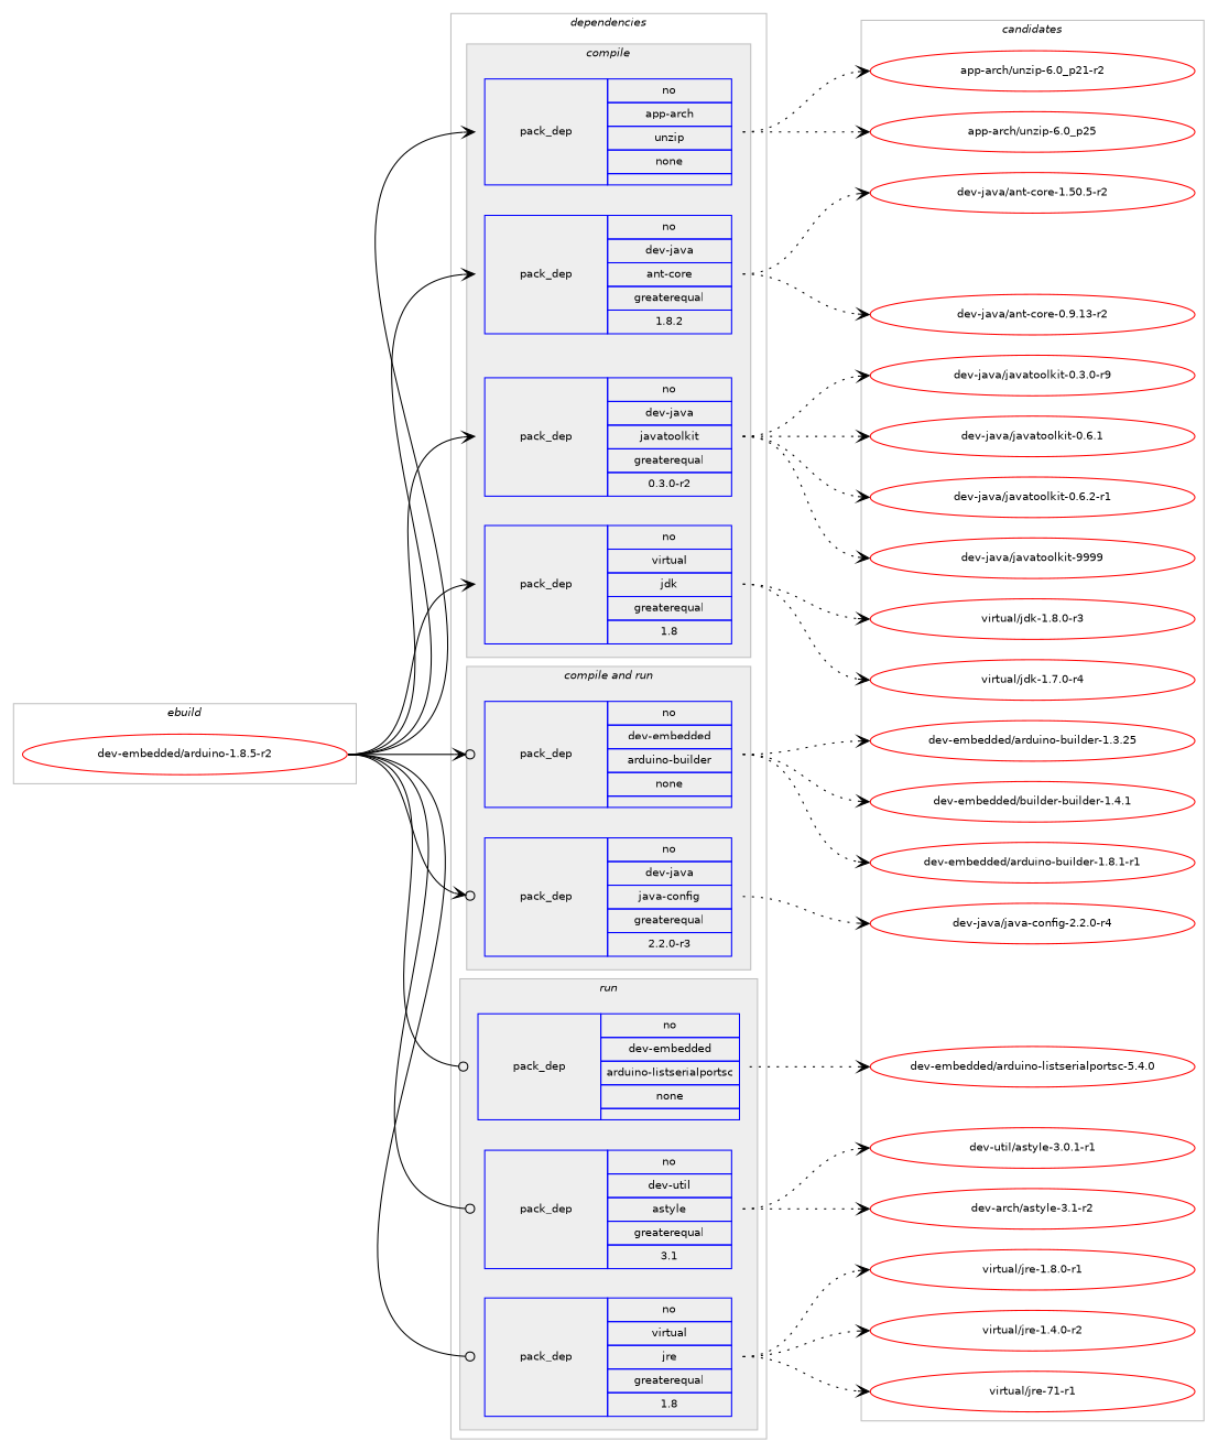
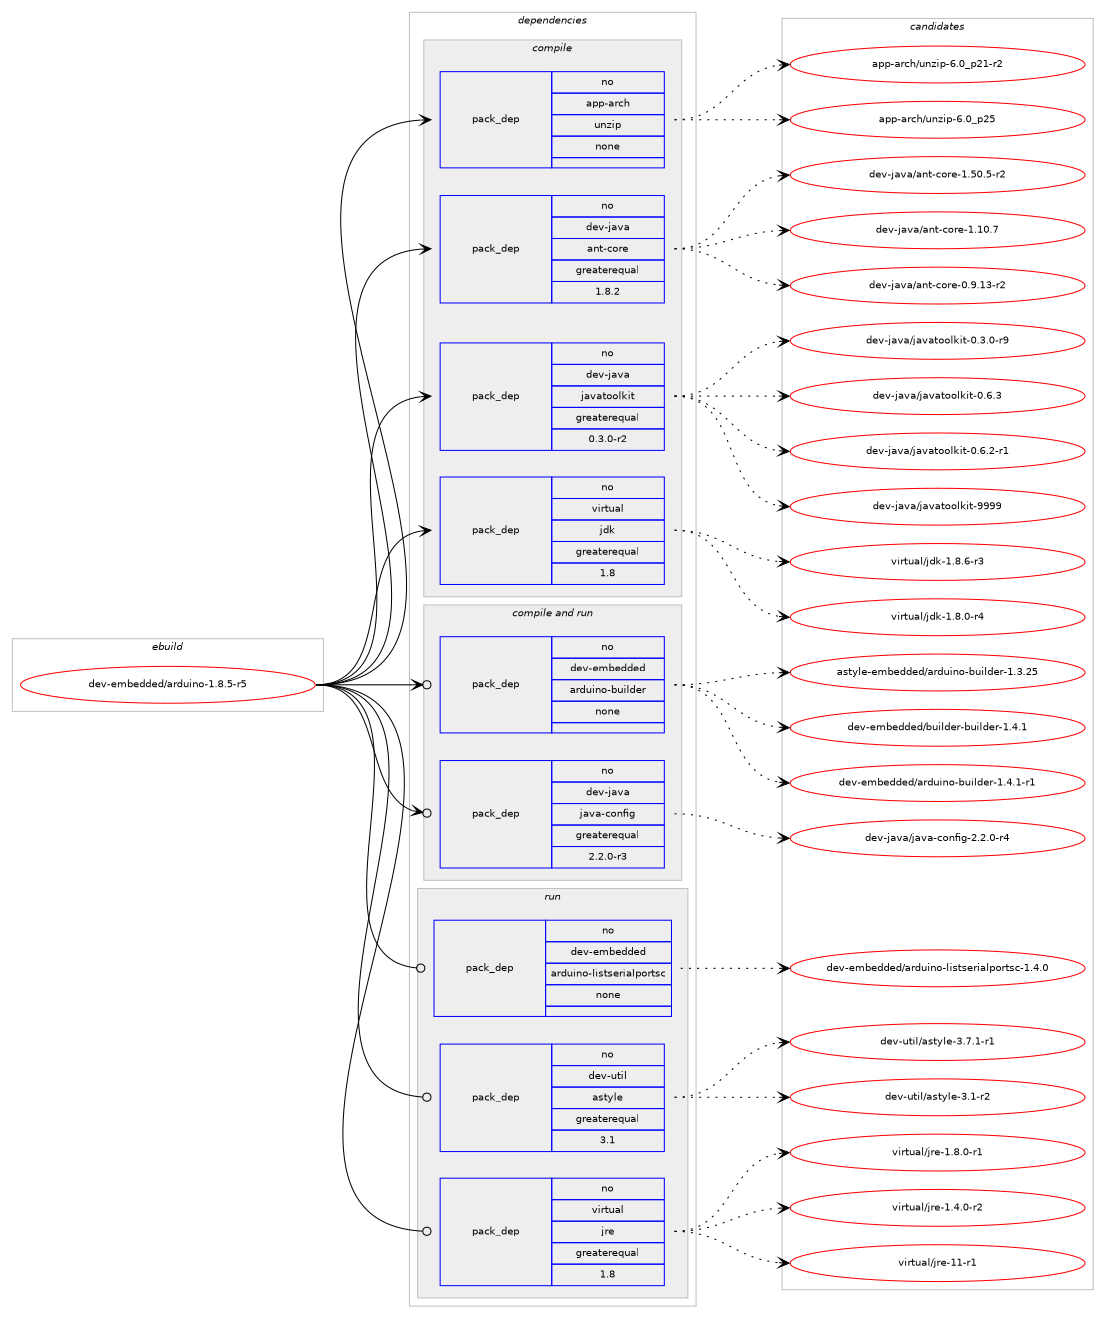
  digraph {
    compound=true
    concentrate=true
    fontname=Helvetica
    fontsize=10
    newrank=true
    rankdir=LR
    ranksep=1.5
    node [color=red fontname=Helvetica fontsize=10]
    edge [arrowhead=vee headport=w style=dotted tailport=e weight=100]
-   n1 [label="dev-embedded/arduino-1.8.5-r2" width=4]
+   n1 [label="dev-embedded/arduino-1.8.5-r5" width=4]
    n2 [color=blue label=<<TABLE BORDER="0" CELLBORDER="1" CELLSPACING="0" CELLPADDING="4" WIDTH="220"><TR><TD ROWSPAN="6" CELLPADDING="30">pack_dep</TD></TR><TR><TD WIDTH="110">no</TD></TR><TR><TD>app-arch</TD></TR><TR><TD>unzip</TD></TR><TR><TD>none</TD></TR><TR><TD></TD></TR></TABLE>> shape=none]
    n3 [color=blue label=<<TABLE BORDER="0" CELLBORDER="1" CELLSPACING="0" CELLPADDING="4" WIDTH="220"><TR><TD ROWSPAN="6" CELLPADDING="30">pack_dep</TD></TR><TR><TD WIDTH="110">no</TD></TR><TR><TD>dev-java</TD></TR><TR><TD>ant-core</TD></TR><TR><TD>greaterequal</TD></TR><TR><TD>1.8.2</TD></TR></TABLE>> shape=none]
    n4 [color=blue label=<<TABLE BORDER="0" CELLBORDER="1" CELLSPACING="0" CELLPADDING="4" WIDTH="220"><TR><TD ROWSPAN="6" CELLPADDING="30">pack_dep</TD></TR><TR><TD WIDTH="110">no</TD></TR><TR><TD>dev-java</TD></TR><TR><TD>javatoolkit</TD></TR><TR><TD>greaterequal</TD></TR><TR><TD>0.3.0-r2</TD></TR></TABLE>> shape=none]
    n5 [color=blue label=<<TABLE BORDER="0" CELLBORDER="1" CELLSPACING="0" CELLPADDING="4" WIDTH="220"><TR><TD ROWSPAN="6" CELLPADDING="30">pack_dep</TD></TR><TR><TD WIDTH="110">no</TD></TR><TR><TD>virtual</TD></TR><TR><TD>jdk</TD></TR><TR><TD>greaterequal</TD></TR><TR><TD>1.8</TD></TR></TABLE>> shape=none]
    n6 [color=blue label=<<TABLE BORDER="0" CELLBORDER="1" CELLSPACING="0" CELLPADDING="4" WIDTH="220"><TR><TD ROWSPAN="6" CELLPADDING="30">pack_dep</TD></TR><TR><TD WIDTH="110">no</TD></TR><TR><TD>dev-embedded</TD></TR><TR><TD>arduino-builder</TD></TR><TR><TD>none</TD></TR><TR><TD></TD></TR></TABLE>> shape=none]
    n7 [color=blue label=<<TABLE BORDER="0" CELLBORDER="1" CELLSPACING="0" CELLPADDING="4" WIDTH="220"><TR><TD ROWSPAN="6" CELLPADDING="30">pack_dep</TD></TR><TR><TD WIDTH="110">no</TD></TR><TR><TD>dev-java</TD></TR><TR><TD>java-config</TD></TR><TR><TD>greaterequal</TD></TR><TR><TD>2.2.0-r3</TD></TR></TABLE>> shape=none]
    n8 [color=blue label=<<TABLE BORDER="0" CELLBORDER="1" CELLSPACING="0" CELLPADDING="4" WIDTH="220"><TR><TD ROWSPAN="6" CELLPADDING="30">pack_dep</TD></TR><TR><TD WIDTH="110">no</TD></TR><TR><TD>dev-embedded</TD></TR><TR><TD>arduino-listserialportsc</TD></TR><TR><TD>none</TD></TR><TR><TD></TD></TR></TABLE>> shape=none]
    n9 [color=blue label=<<TABLE BORDER="0" CELLBORDER="1" CELLSPACING="0" CELLPADDING="4" WIDTH="220"><TR><TD ROWSPAN="6" CELLPADDING="30">pack_dep</TD></TR><TR><TD WIDTH="110">no</TD></TR><TR><TD>dev-util</TD></TR><TR><TD>astyle</TD></TR><TR><TD>greaterequal</TD></TR><TR><TD>3.1</TD></TR></TABLE>> shape=none]
    n10 [color=blue label=<<TABLE BORDER="0" CELLBORDER="1" CELLSPACING="0" CELLPADDING="4" WIDTH="220"><TR><TD ROWSPAN="6" CELLPADDING="30">pack_dep</TD></TR><TR><TD WIDTH="110">no</TD></TR><TR><TD>virtual</TD></TR><TR><TD>jre</TD></TR><TR><TD>greaterequal</TD></TR><TR><TD>1.8</TD></TR></TABLE>> shape=none]
    n11 [label="app-arch/unzip-6.0_p21-r2" width=4]
    n12 [label="app-arch/unzip-6.0_p25" width=4]
    n13 [label="dev-java/ant-core-1.50.5-r2" width=4]
+   n14 [label="dev-java/ant-core-1.10.7" width=4]
    n15 [label="dev-java/ant-core-0.9.13-r2" width=4]
    n16 [label="dev-java/javatoolkit-0.3.0-r9" width=4]
-   n17 [label="dev-java/javatoolkit-0.6.1" width=4]
+   n17 [label="dev-java/javatoolkit-0.6.3" width=4]
    n18 [label="dev-java/javatoolkit-0.6.2-r1" width=4]
    n19 [label="dev-java/javatoolkit-9999" width=4]
-   n20 [label="virtual/jdk-1.8.0-r3" width=4]
-   n21 [label="virtual/jdk-1.7.0-r4" width=4]
-   n22 [label="dev-embedded/arduino-builder-1.3.25" width=4]
+   n20 [label="virtual/jdk-1.8.6-r3" width=4]
+   n21 [label="virtual/jdk-1.8.0-r4" width=4]
+   n22 [label="astyle-embedded/arduino-builder-1.3.25" width=4]
    n23 [label="dev-embedded/builder-builder-1.4.1" width=4]
-   n24 [label="dev-embedded/arduino-builder-1.8.1-r1" width=4]
+   n24 [label="dev-embedded/arduino-builder-1.4.1-r1" width=4]
    n25 [label="dev-java/java-config-2.2.0-r4" width=4]
-   n26 [label="dev-embedded/arduino-listserialportsc-5.4.0" width=4]
-   n27 [label="dev-util/astyle-3.0.1-r1" width=4]
-   n28 [label="dev-arch/astyle-3.1-r2" width=4]
+   n26 [label="dev-embedded/arduino-listserialportsc-1.4.0" width=4]
+   n27 [label="dev-util/astyle-3.7.1-r1" width=4]
+   n28 [label="dev-util/astyle-3.1-r2" width=4]
    n29 [label="virtual/jre-1.8.0-r1" width=4]
    n30 [label="virtual/jre-1.4.0-r2" width=4]
-   n31 [label="virtual/jre-71-r1" width=4]
+   n31 [label="virtual/jre-11-r1" width=4]
    subgraph cluster_1 {
      color=gray
      label=<<i>ebuild</i>>
      rank=same
      n1
    }
    subgraph cluster_2 {
      color=gray
      label=<<i>dependencies</i>>
      subgraph cluster_3 {
        color=gray
        fillcolor="#eeeeee"
        label=<<i>compile</i>>
        style=filled
        subgraph sub_4 {
          color=gray
          fillcolor="#eeeeee"
          label=<<i>compile</i>>
          style=filled
          n2
        }
        subgraph sub_5 {
          color=gray
          fillcolor="#eeeeee"
          label=<<i>compile</i>>
          style=filled
          n3
        }
        subgraph sub_6 {
          color=gray
          fillcolor="#eeeeee"
          label=<<i>compile</i>>
          style=filled
          n4
        }
        subgraph sub_7 {
          color=gray
          fillcolor="#eeeeee"
          label=<<i>compile</i>>
          style=filled
          n5
        }
      }
      subgraph cluster_8 {
        color=gray
        fillcolor="#eeeeee"
        label=<<i>compile and run</i>>
        style=filled
        subgraph sub_9 {
          color=gray
          fillcolor="#eeeeee"
          label=<<i>compile and run</i>>
          style=filled
          n6
        }
        subgraph sub_10 {
          color=gray
          fillcolor="#eeeeee"
          label=<<i>compile and run</i>>
          style=filled
          n7
        }
      }
      subgraph cluster_11 {
        color=gray
        fillcolor="#eeeeee"
        label=<<i>run</i>>
        style=filled
        subgraph sub_12 {
          color=gray
          fillcolor="#eeeeee"
          label=<<i>run</i>>
          style=filled
          n8
        }
        subgraph sub_13 {
          color=gray
          fillcolor="#eeeeee"
          label=<<i>run</i>>
          style=filled
          n9
        }
        subgraph sub_14 {
          color=gray
          fillcolor="#eeeeee"
          label=<<i>run</i>>
          style=filled
          n10
        }
      }
    }
    subgraph cluster_15 {
      color=gray
      label=<<i>candidates</i>>
      rank=same
      subgraph sub_16 {
        color=black
        label=<<i>candidates</i>>
        nodesep=1
        rank=same
        n11
        n12
      }
      subgraph sub_17 {
        color=black
        label=<<i>candidates</i>>
        nodesep=1
        rank=same
        n13
+       n14
        n15
      }
      subgraph sub_18 {
        color=black
        label=<<i>candidates</i>>
        nodesep=1
        rank=same
        n16
        n17
        n18
        n19
      }
      subgraph sub_19 {
        color=black
        label=<<i>candidates</i>>
        nodesep=1
        rank=same
        n20
        n21
      }
      subgraph sub_20 {
        color=black
        label=<<i>candidates</i>>
        nodesep=1
        rank=same
        n22
        n23
        n24
      }
      subgraph sub_21 {
        color=black
        label=<<i>candidates</i>>
        nodesep=1
        rank=same
        n25
      }
      subgraph sub_22 {
        color=black
        label=<<i>candidates</i>>
        nodesep=1
        rank=same
        n26
      }
      subgraph sub_23 {
        color=black
        label=<<i>candidates</i>>
        nodesep=1
        rank=same
        n27
        n28
      }
      subgraph sub_24 {
        color=black
        label=<<i>candidates</i>>
        nodesep=1
        rank=same
        n29
        n30
        n31
      }
    }
    n1 -> n2 [style=solid weight=20]
    n1 -> n3 [style=solid weight=20]
    n1 -> n4 [style=solid weight=20]
    n1 -> n5 [style=solid weight=20]
    n1 -> n6 [arrowhead=odotvee style=solid weight=20]
    n1 -> n7 [arrowhead=odotvee style=solid weight=20]
    n1 -> n8 [arrowhead=odot style=solid weight=20]
    n1 -> n9 [arrowhead=odot style=solid weight=20]
    n1 -> n10 [arrowhead=odot style=solid weight=20]
    n2 -> n11
    n2 -> n12
    n3 -> n13
+   n3 -> n14
    n3 -> n15
    n4 -> n16
    n4 -> n17
    n4 -> n18
    n4 -> n19
    n5 -> n20
    n5 -> n21
    n6 -> n22
    n6 -> n23
    n6 -> n24
    n7 -> n25
    n8 -> n26
    n9 -> n27
    n9 -> n28
    n10 -> n29
    n10 -> n30
    n10 -> n31
  }
